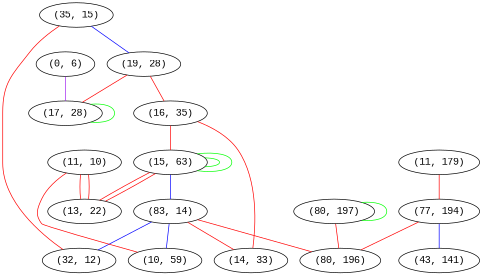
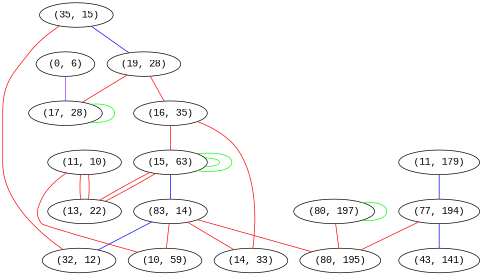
  graph {
    fontname="Liberation Mono"
    node [fontname="Liberation Mono"]
    edge [color=red fontname="Liberation Mono" weight=1]
    "(35, 15)"
    "(19, 28)"
    "(32, 12)"
    "(17, 28)"
    "(16, 35)"
    n6 [label="(0, 6)"]
    "(15, 63)"
    "(14, 33)"
    "(80, 197)"
-   "(80, 195)" [label="(80, 196)"]
+   "(80, 195)"
    n11 [label="(13, 22)"]
    "(83, 14)"
    n13 [label="(11, 10)"]
    "(10, 59)"
    "(11, 179)"
    "(77, 194)"
    "(43, 141)"
    "(35, 15)" -- "(19, 28)" [color=blue]
    "(35, 15)" -- "(32, 12)"
    "(19, 28)" -- "(17, 28)"
    "(19, 28)" -- "(16, 35)"
    "(17, 28)" -- "(17, 28)" [color=green weight=2]
    "(16, 35)" -- "(15, 63)"
    "(16, 35)" -- "(14, 33)"
    n6 -- "(17, 28)" [color=purple weight=4]
    "(15, 63)" -- "(15, 63)" [color=green weight=2]
    "(15, 63)" -- "(15, 63)" [color=green weight=2]
    "(15, 63)" -- n11
    "(15, 63)" -- n11
    "(15, 63)" -- "(83, 14)" [color=blue weight=3]
    "(80, 197)" -- "(80, 197)" [color=green weight=2]
    "(80, 197)" -- "(80, 195)"
    "(83, 14)" -- "(32, 12)" [color=blue weight=3]
    "(83, 14)" -- "(14, 33)" [weight=3]
    "(83, 14)" -- "(80, 195)"
-   "(83, 14)" -- "(10, 59)" [color=blue weight=3]
+   "(83, 14)" -- "(10, 59)" [weight=3]
    n13 -- n11
    n13 -- n11
    n13 -- "(10, 59)"
-   "(11, 179)" -- "(77, 194)" [weight=3]
+   "(11, 179)" -- "(77, 194)" [color=blue weight=3]
    "(77, 194)" -- "(80, 195)"
    "(77, 194)" -- "(43, 141)" [color=blue weight=3]
  }
